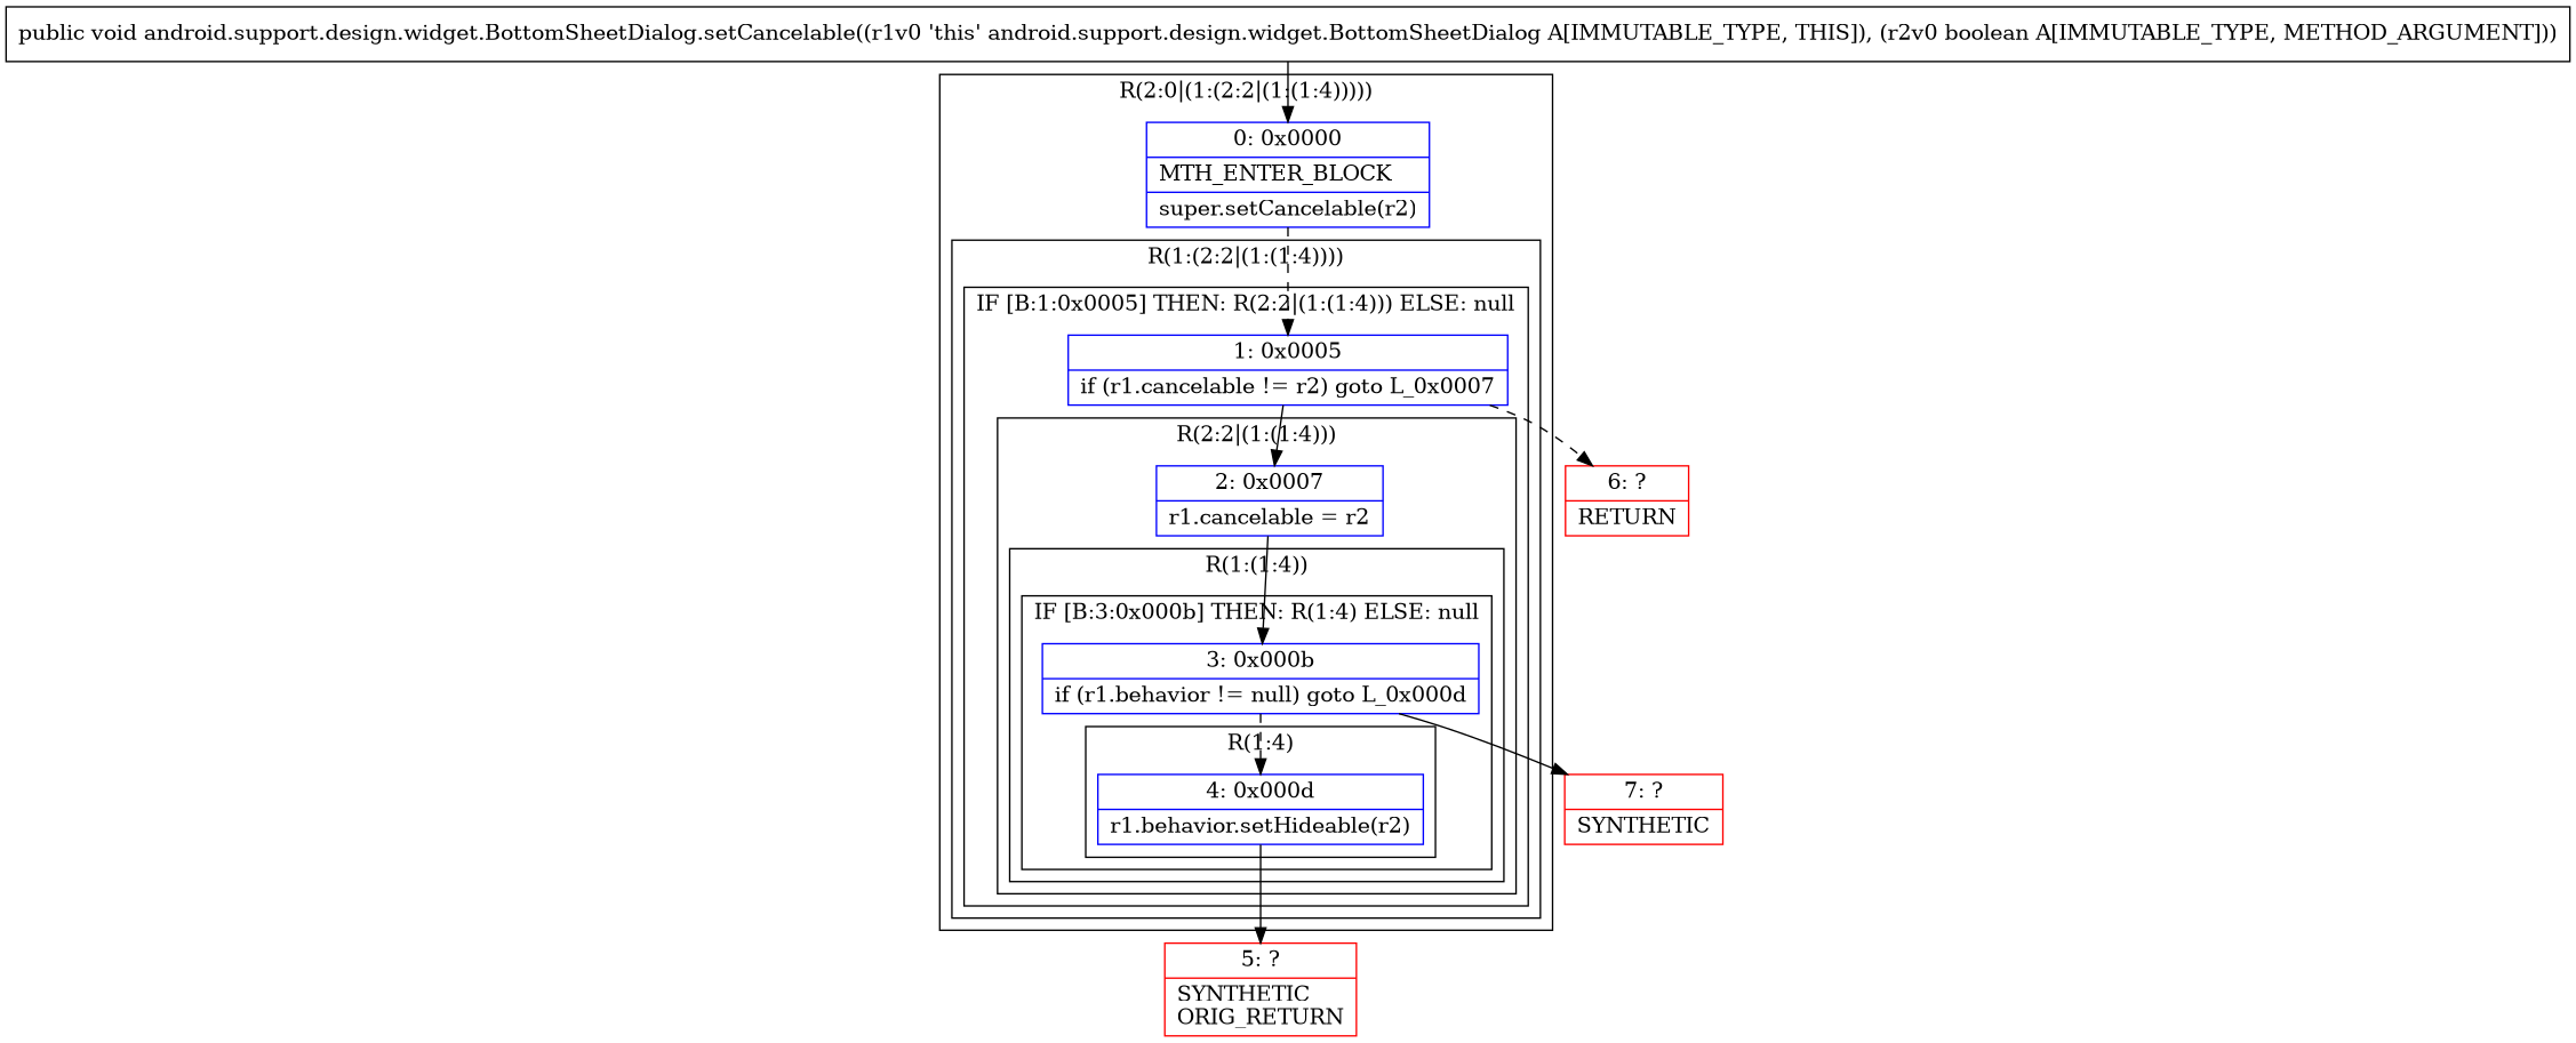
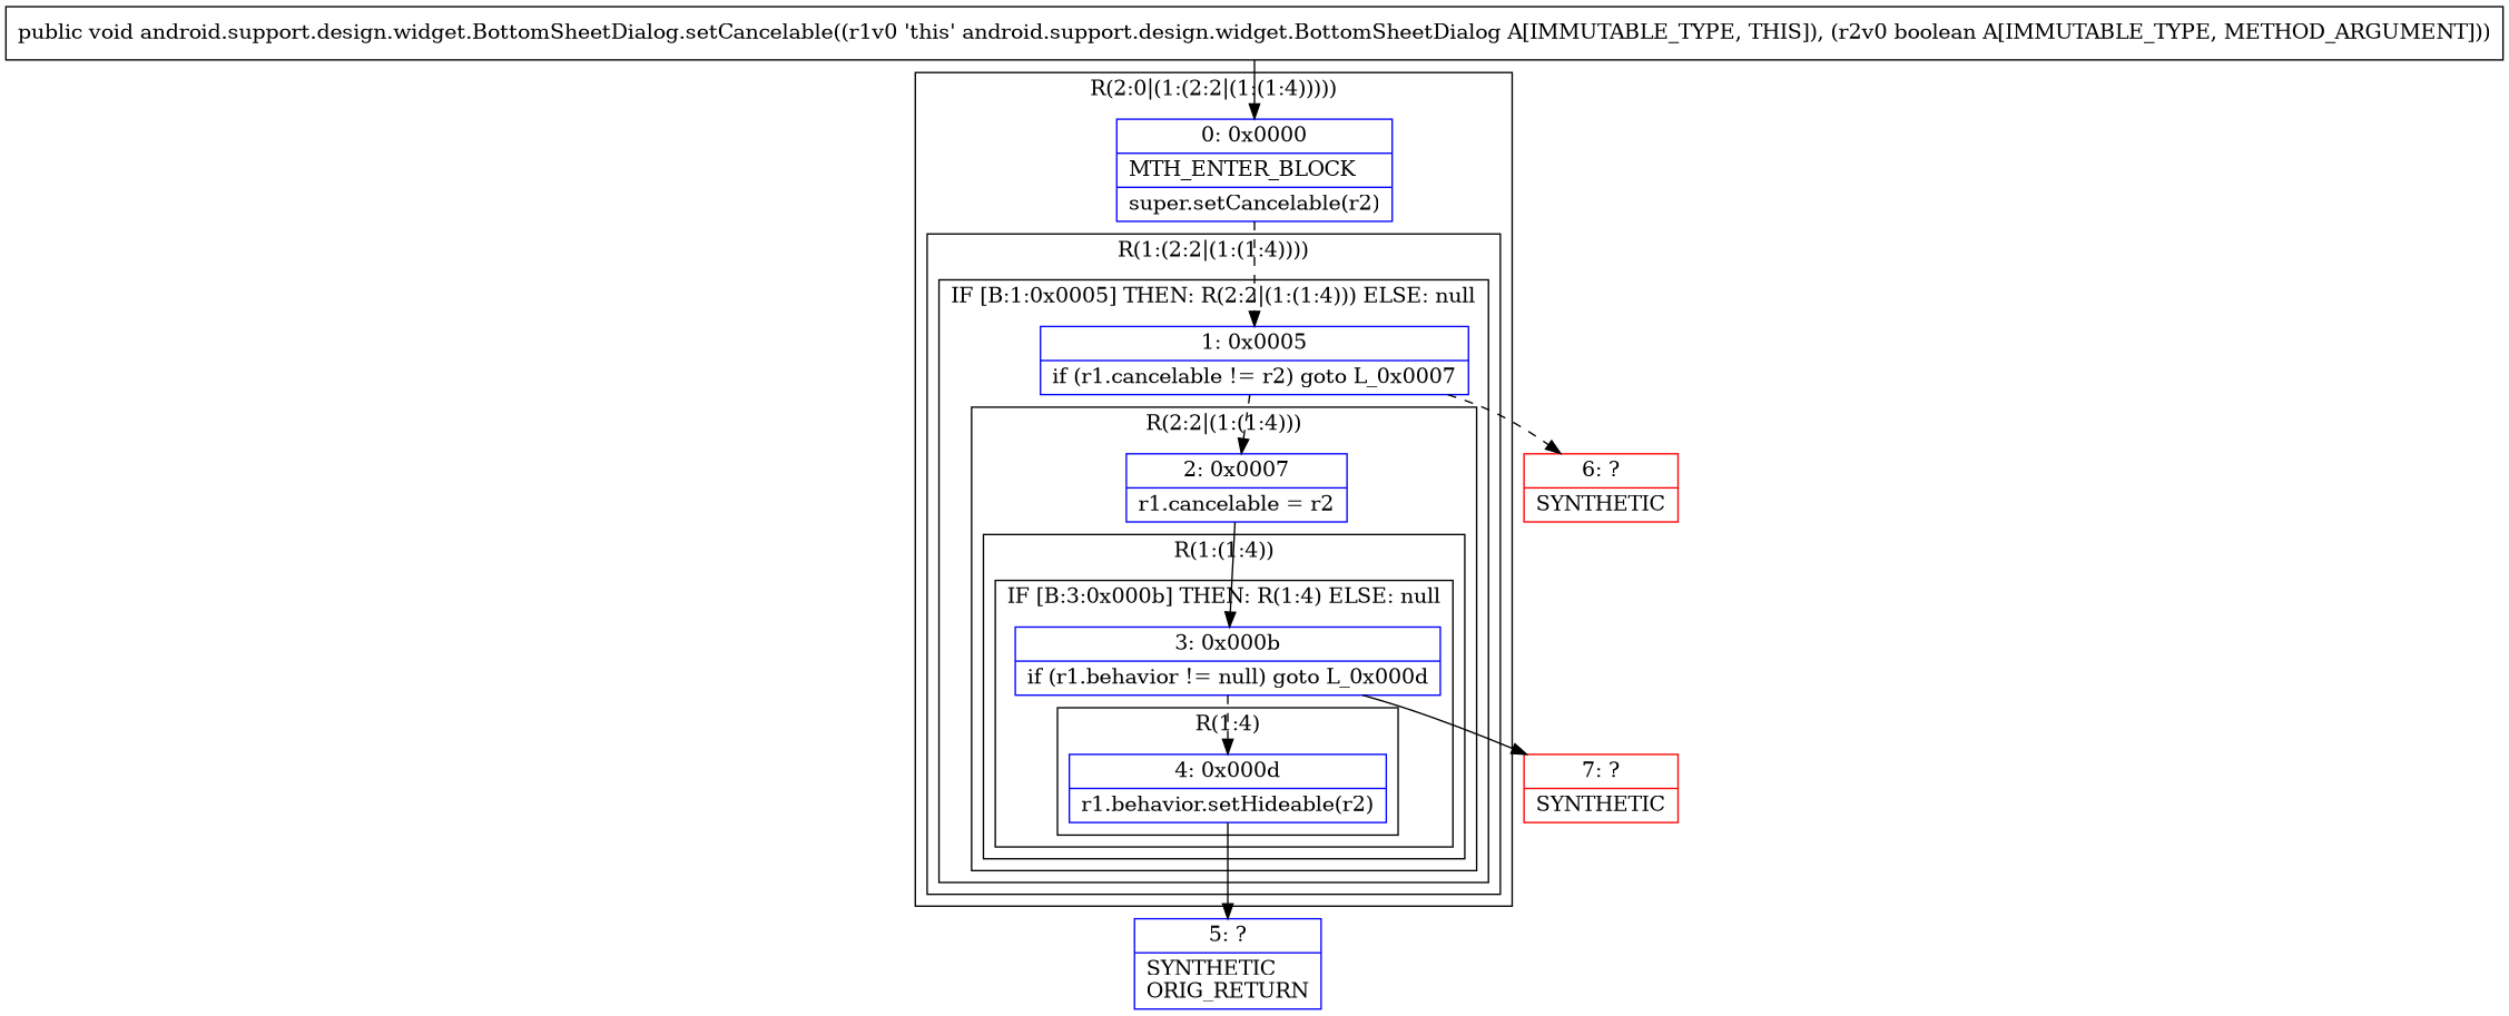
  digraph {
    node [color=blue shape=record]
    n1 [label="{4\:\ 0x000d|r1.behavior.setHideable(r2)\l}"]
    n2 [label="{3\:\ 0x000b|if (r1.behavior != null) goto L_0x000d\l}"]
    n3 [label="{2\:\ 0x0007|r1.cancelable = r2\l}"]
    n4 [label="{1\:\ 0x0005|if (r1.cancelable != r2) goto L_0x0007\l}"]
    n5 [label="{0\:\ 0x0000|MTH_ENTER_BLOCK\l|super.setCancelable(r2)\l}"]
-   n6 [color=red label="{5\:\ ?|SYNTHETIC\lORIG_RETURN\l}"]
+   n6 [label="{5\:\ ?|SYNTHETIC\lORIG_RETURN\l}"]
    n7 [color=red label="{7\:\ ?|SYNTHETIC\l}"]
-   n8 [color=red label="{6\:\ ?|RETURN\l}"]
+   n8 [color=red label="{6\:\ ?|SYNTHETIC\l}"]
    n9 [label="{public void android.support.design.widget.BottomSheetDialog.setCancelable((r1v0 'this' android.support.design.widget.BottomSheetDialog A[IMMUTABLE_TYPE, THIS]), (r2v0 boolean A[IMMUTABLE_TYPE, METHOD_ARGUMENT])) }" color=""]
    subgraph cluster_1 {
      label="R(2:0|(1:(2:2|(1:(1:4)))))"
      n5
      subgraph cluster_2 {
        label="R(1:(2:2|(1:(1:4))))"
        subgraph cluster_3 {
          label="IF [B:1:0x0005] THEN: R(2:2|(1:(1:4))) ELSE: null"
          n4
          subgraph cluster_4 {
            label="R(2:2|(1:(1:4)))"
            n3
            subgraph cluster_5 {
              label="R(1:(1:4))"
              subgraph cluster_6 {
                label="IF [B:3:0x000b] THEN: R(1:4) ELSE: null"
                n2
                subgraph cluster_7 {
                  label="R(1:4)"
                  n1
                }
              }
            }
          }
        }
      }
    }
    n1 -> n6
    n2 -> n1 [style=dashed]
    n2 -> n7 [style=solid]
    n3 -> n2
-   n4 -> n3
+   n4 -> n3 [style=dashed]
    n4 -> n8 [style=dashed]
    n5 -> n4 [style=dashed]
    n9 -> n5
  }
